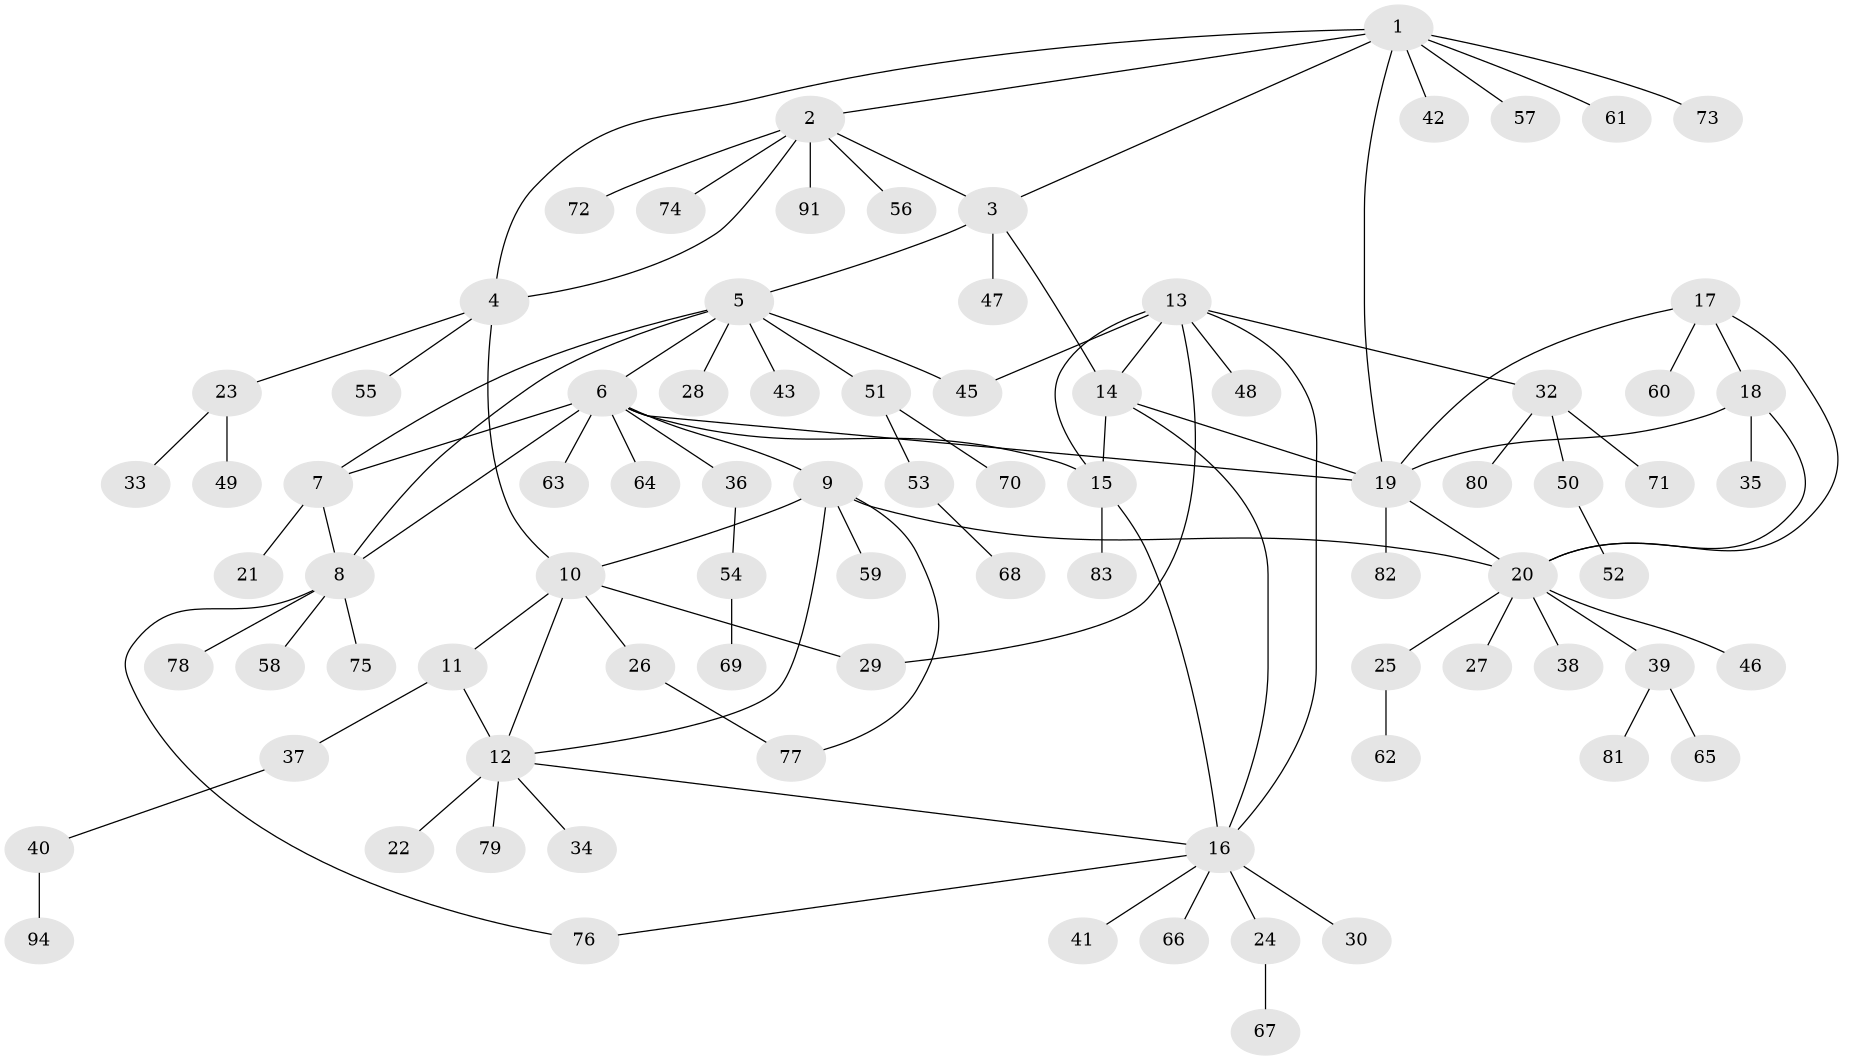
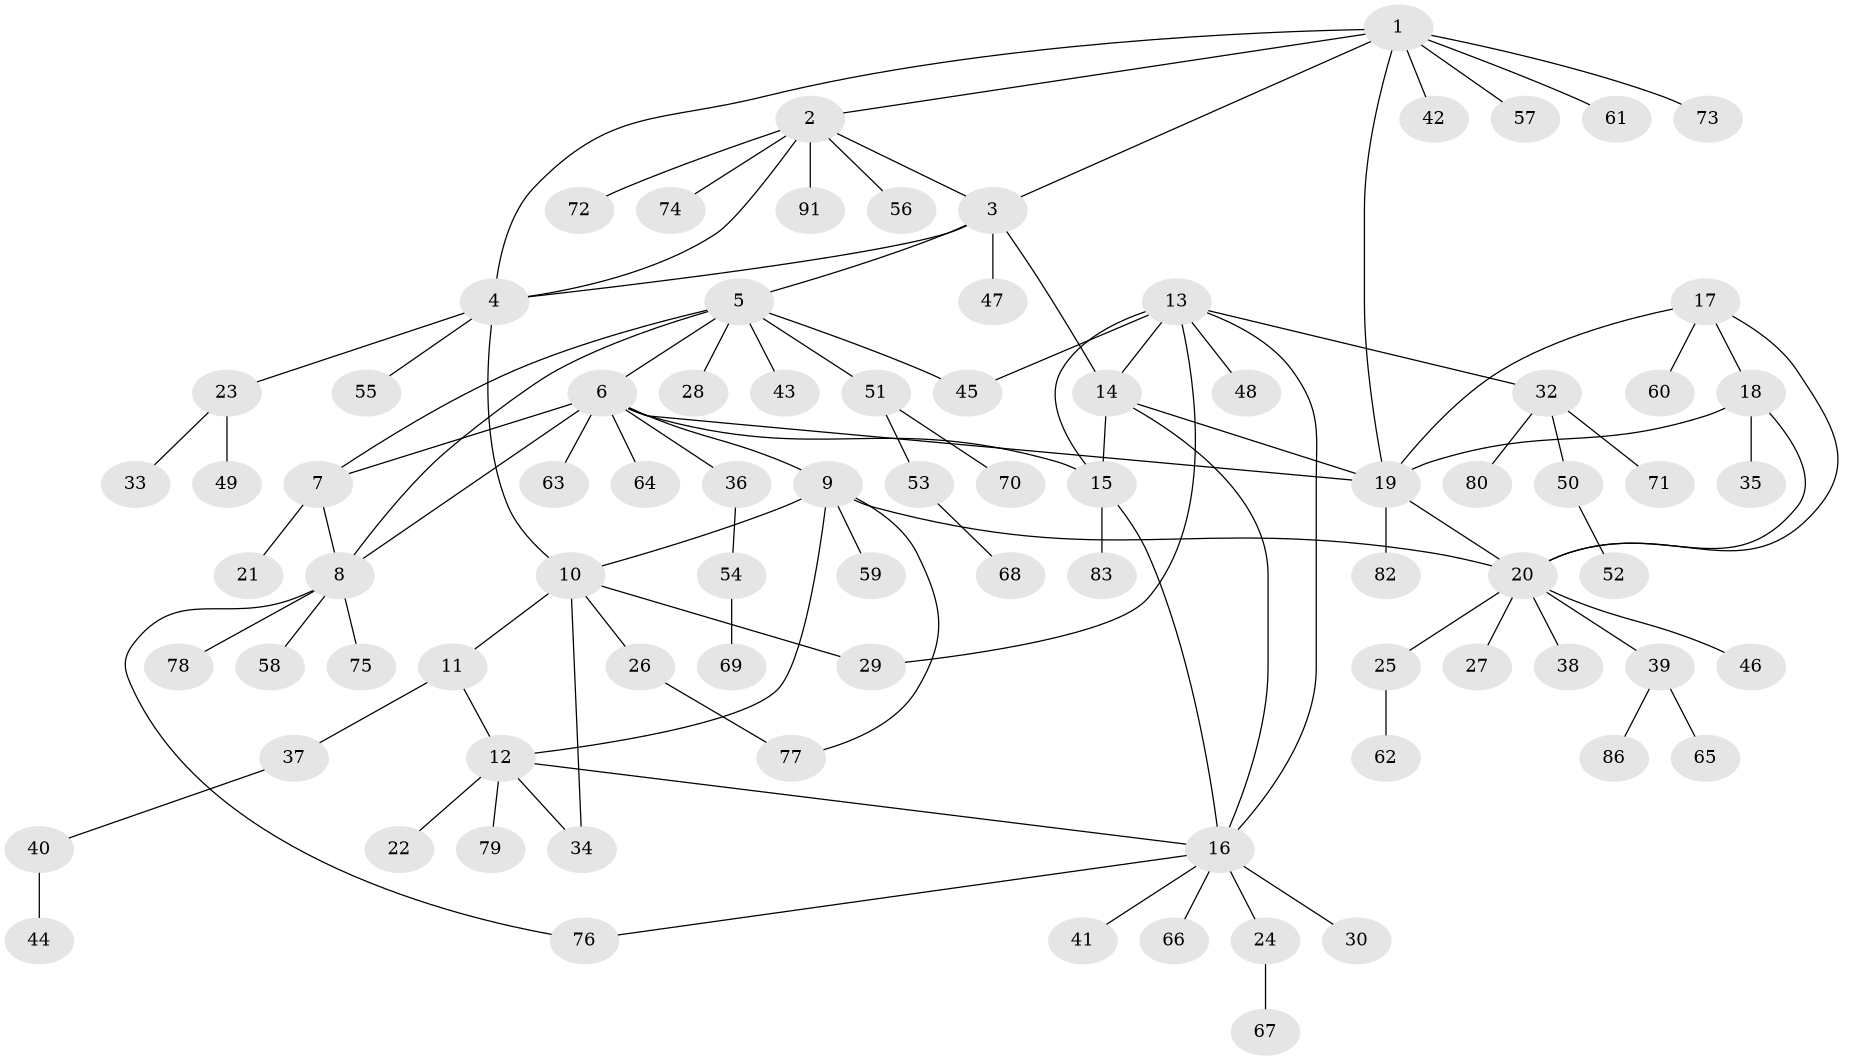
  graph {
    node [color=gray90 style=filled]
    1
    2
    3
    4
    19
    42
    57
    61
    73
    n10 [label=91]
    56
    72
    74
    5
    14
    47
    10
    23
    55
    20
    82
    6
    7
    8
    28
    43
    45
    51
    15
    16
    11
    12
    26
    29
    33
    49
    9
    36
    63
    64
    21
    58
    75
    76
    78
    53
    70
    59
    77
    83
    54
    37
    22
    34
    79
    25
    27
    38
    39
    46
    40
    24
    30
    41
    66
    13
    32
    48
    50
    71
    80
    67
    17
    18
    60
    35
    62
    65
-   81
+   81 [label=86]
    52
    69
-   44 [label=94]
+   44
    68
    1 -- 2
    1 -- 3
    1 -- 4
    1 -- 19
    1 -- 42
    1 -- 57
    1 -- 61
    1 -- 73
    2 -- 3
    2 -- 4
    2 -- n10
    2 -- 56
    2 -- 72
    2 -- 74
+   3 -- 4
    3 -- 5
    3 -- 14
    3 -- 47
    4 -- 10
    4 -- 23
    4 -- 55
    19 -- 20
    19 -- 82
    5 -- 6
    5 -- 7
    5 -- 8
    5 -- 28
    5 -- 43
    5 -- 45
    5 -- 51
    14 -- 19
    14 -- 15
    14 -- 16
    10 -- 11
-   10 -- 12
+   10 -- 34
    10 -- 26
    10 -- 29
    23 -- 33
    23 -- 49
    20 -- 25
    20 -- 27
    20 -- 38
    20 -- 39
    20 -- 46
    6 -- 19
    6 -- 7
    6 -- 8
    6 -- 15
    6 -- 9
    6 -- 36
    6 -- 63
    6 -- 64
    7 -- 8
    7 -- 21
    8 -- 58
    8 -- 75
    8 -- 76
    8 -- 78
    51 -- 53
    51 -- 70
    15 -- 16
    15 -- 83
    16 -- 76
    16 -- 24
    16 -- 30
    16 -- 41
    16 -- 66
    11 -- 12
    11 -- 37
    12 -- 16
    12 -- 22
    12 -- 34
    12 -- 79
    26 -- 77
    9 -- 10
    9 -- 20
    9 -- 12
    9 -- 59
    9 -- 77
    36 -- 54
    53 -- 68
    54 -- 69
    37 -- 40
    25 -- 62
    39 -- 65
    39 -- 81
    40 -- 44
    24 -- 67
    13 -- 14
    13 -- 45
    13 -- 15
    13 -- 16
    13 -- 29
    13 -- 32
    13 -- 48
    32 -- 50
    32 -- 71
    32 -- 80
    50 -- 52
    17 -- 19
    17 -- 20
    17 -- 18
    17 -- 60
    18 -- 19
    18 -- 20
    18 -- 35
  }
